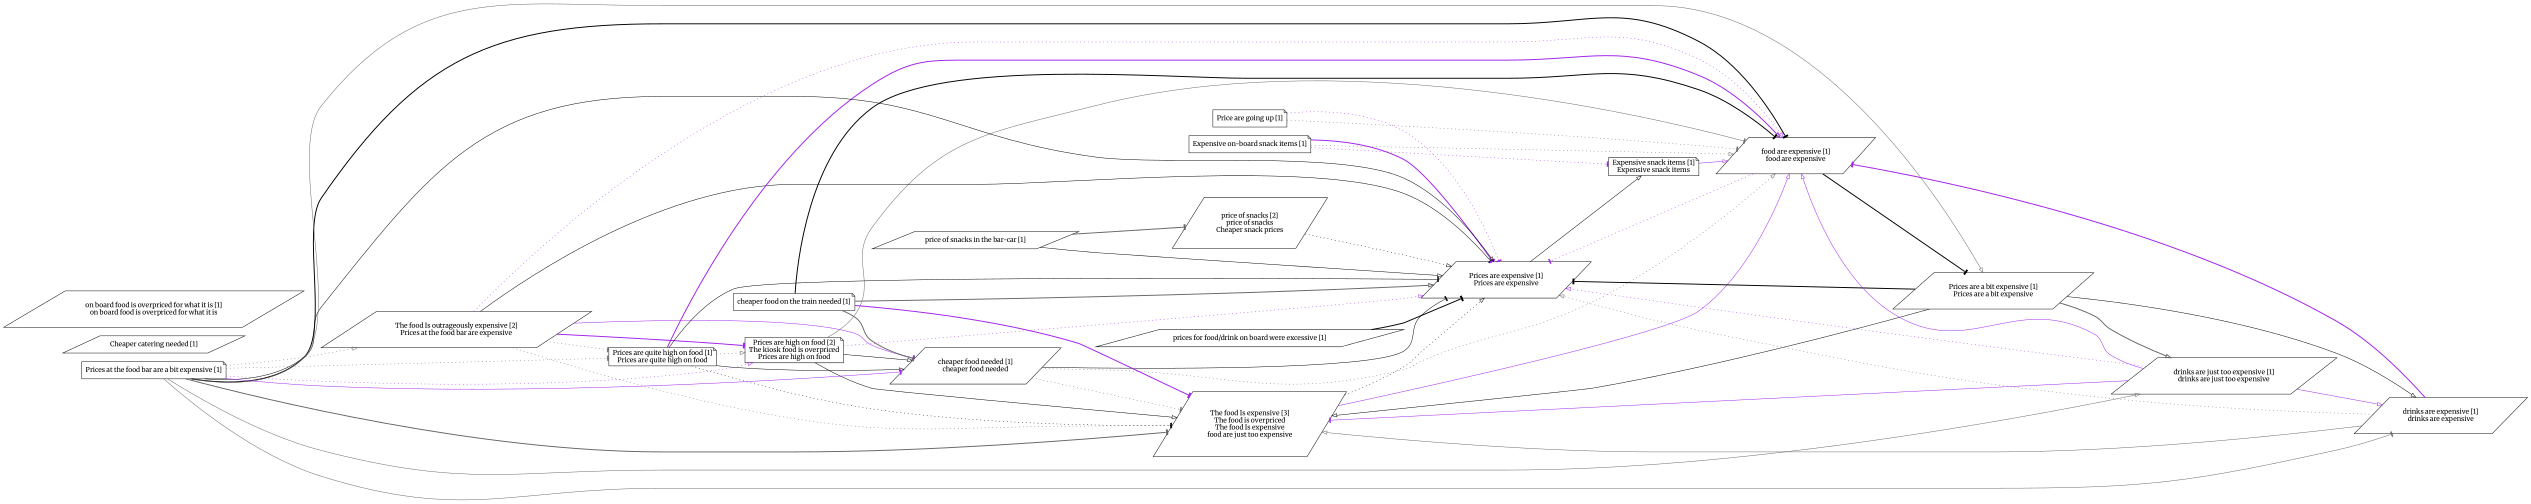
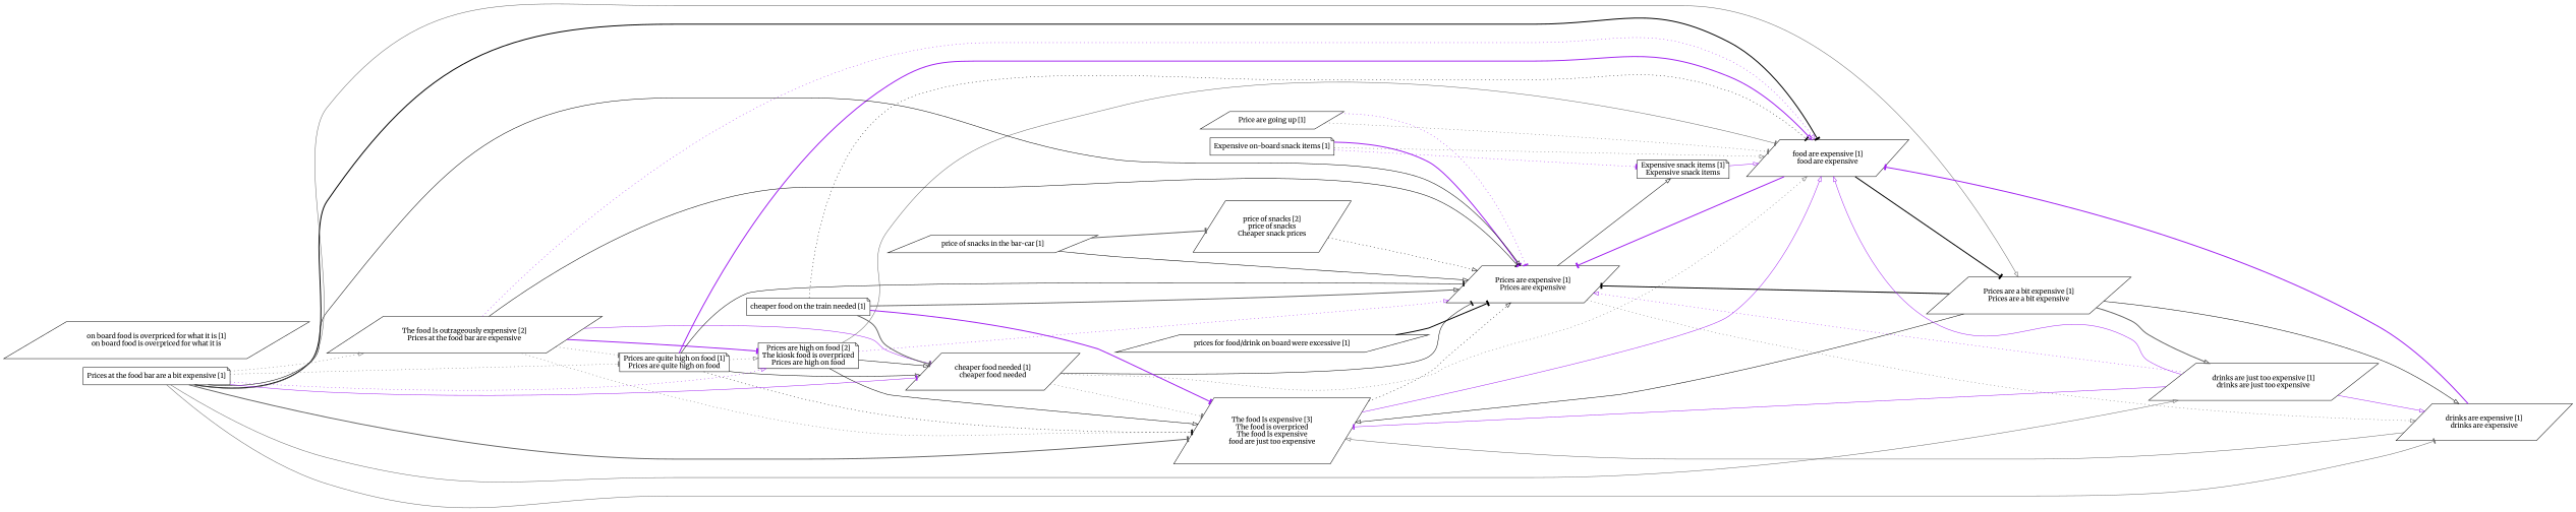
  digraph {
    fontname=Merriweather
    rankdir=LR
    node [fontname=Merriweather shape=parallelogram]
    edge [arrowhead=onormal color=gray40 fontname=Merriweather style=solid]
    "The food Is expensive [3]\nThe food is overpriced\nThe food Is expensive\nfood are just too expensive"
    "Prices are expensive [1]\nPrices are expensive"
    "food are expensive [1]\nfood are expensive"
    "Expensive snack items [1]\nExpensive snack items" [shape=note]
    "Prices are a bit expensive [1]\nPrices are a bit expensive"
    "Prices are high on food [2]\nThe kiosk food is overpriced\nPrices are high on food" [shape=note]
    "cheaper food needed [1]\ncheaper food needed"
    "price of snacks [2]\nprice of snacks\nCheaper snack prices"
    "The food Is outrageously expensive [2]\nPrices at the food bar are expensive"
    "Prices are quite high on food [1]\nPrices are quite high on food" [shape=note]
-   "Cheaper catering needed [1]"
    "Expensive on-board snack items [1]" [shape=note]
-   "Price are going up [1]" [shape=note]
+   "Price are going up [1]"
    "Prices at the food bar are a bit expensive [1]" [shape=note]
    "drinks are just too expensive [1]\ndrinks are just too expensive"
    "drinks are expensive [1]\ndrinks are expensive"
    "cheaper food on the train needed [1]" [shape=note]
    "on board food is overpriced for what it is [1]\non board food is overpriced for what it is"
    "price of snacks in the bar-car [1]"
    "prices for food/drink on board were excessive [1]"
    "The food Is expensive [3]\nThe food is overpriced\nThe food Is expensive\nfood are just too expensive" -> "Prices are expensive [1]\nPrices are expensive" [color=black style=dotted]
    "The food Is expensive [3]\nThe food is overpriced\nThe food Is expensive\nfood are just too expensive" -> "food are expensive [1]\nfood are expensive" [color=purple]
    "Prices are expensive [1]\nPrices are expensive" -> "Expensive snack items [1]\nExpensive snack items" [color=black]
-   "food are expensive [1]\nfood are expensive" -> "Prices are expensive [1]\nPrices are expensive" [arrowhead=tee color=purple style=dotted]
+   "food are expensive [1]\nfood are expensive" -> "Prices are expensive [1]\nPrices are expensive" [arrowhead=tee color=purple style=bold]
    "food are expensive [1]\nfood are expensive" -> "Prices are a bit expensive [1]\nPrices are a bit expensive" [arrowhead=tee color=black style=bold]
    "Expensive snack items [1]\nExpensive snack items" -> "food are expensive [1]\nfood are expensive" [color=purple]
    "Prices are a bit expensive [1]\nPrices are a bit expensive" -> "The food Is expensive [3]\nThe food is overpriced\nThe food Is expensive\nfood are just too expensive" [color=black]
    "Prices are a bit expensive [1]\nPrices are a bit expensive" -> "Prices are expensive [1]\nPrices are expensive" [arrowhead=tee color=black style=bold]
    "Prices are a bit expensive [1]\nPrices are a bit expensive" -> "drinks are just too expensive [1]\ndrinks are just too expensive" [style=bold]
    "Prices are a bit expensive [1]\nPrices are a bit expensive" -> "drinks are expensive [1]\ndrinks are expensive" [color=black]
    "Prices are high on food [2]\nThe kiosk food is overpriced\nPrices are high on food" -> "The food Is expensive [3]\nThe food is overpriced\nThe food Is expensive\nfood are just too expensive" [color=black]
    "Prices are high on food [2]\nThe kiosk food is overpriced\nPrices are high on food" -> "Prices are expensive [1]\nPrices are expensive" [color=purple style=dotted]
    "Prices are high on food [2]\nThe kiosk food is overpriced\nPrices are high on food" -> "food are expensive [1]\nfood are expensive" [arrowhead=tee]
    "Prices are high on food [2]\nThe kiosk food is overpriced\nPrices are high on food" -> "cheaper food needed [1]\ncheaper food needed" [color=black]
    "cheaper food needed [1]\ncheaper food needed" -> "The food Is expensive [3]\nThe food is overpriced\nThe food Is expensive\nfood are just too expensive" [arrowhead=tee style=dotted]
    "cheaper food needed [1]\ncheaper food needed" -> "Prices are expensive [1]\nPrices are expensive" [arrowhead=tee color=black]
    "cheaper food needed [1]\ncheaper food needed" -> "food are expensive [1]\nfood are expensive" [style=dotted]
    "price of snacks [2]\nprice of snacks\nCheaper snack prices" -> "Prices are expensive [1]\nPrices are expensive" [color=black style=dotted]
    "The food Is outrageously expensive [2]\nPrices at the food bar are expensive" -> "The food Is expensive [3]\nThe food is overpriced\nThe food Is expensive\nfood are just too expensive" [arrowhead=tee style=dotted]
    "The food Is outrageously expensive [2]\nPrices at the food bar are expensive" -> "Prices are expensive [1]\nPrices are expensive" [arrowhead=tee color=black]
    "The food Is outrageously expensive [2]\nPrices at the food bar are expensive" -> "food are expensive [1]\nfood are expensive" [color=purple style=dotted]
    "The food Is outrageously expensive [2]\nPrices at the food bar are expensive" -> "Prices are high on food [2]\nThe kiosk food is overpriced\nPrices are high on food" [arrowhead=tee color=purple style=bold]
    "The food Is outrageously expensive [2]\nPrices at the food bar are expensive" -> "cheaper food needed [1]\ncheaper food needed" [arrowhead=tee color=purple]
    "The food Is outrageously expensive [2]\nPrices at the food bar are expensive" -> "Prices are quite high on food [1]\nPrices are quite high on food" [arrowhead=tee style=dotted]
    "Prices are quite high on food [1]\nPrices are quite high on food" -> "The food Is expensive [3]\nThe food is overpriced\nThe food Is expensive\nfood are just too expensive" [arrowhead=tee color=black style=dotted]
    "Prices are quite high on food [1]\nPrices are quite high on food" -> "Prices are expensive [1]\nPrices are expensive" [arrowhead=tee color=black]
    "Prices are quite high on food [1]\nPrices are quite high on food" -> "food are expensive [1]\nfood are expensive" [color=purple style=bold]
    "Prices are quite high on food [1]\nPrices are quite high on food" -> "Prices are high on food [2]\nThe kiosk food is overpriced\nPrices are high on food" [style=dotted]
    "Prices are quite high on food [1]\nPrices are quite high on food" -> "cheaper food needed [1]\ncheaper food needed" [color=black]
    "Expensive on-board snack items [1]" -> "Prices are expensive [1]\nPrices are expensive" [arrowhead=tee color=purple style=bold]
    "Expensive on-board snack items [1]" -> "food are expensive [1]\nfood are expensive" [style=dotted]
    "Expensive on-board snack items [1]" -> "Expensive snack items [1]\nExpensive snack items" [arrowhead=tee color=purple style=dotted]
    "Price are going up [1]" -> "Prices are expensive [1]\nPrices are expensive" [arrowhead=tee color=purple style=dotted]
    "Price are going up [1]" -> "food are expensive [1]\nfood are expensive" [arrowhead=tee style=dotted]
    "Prices at the food bar are a bit expensive [1]" -> "The food Is expensive [3]\nThe food is overpriced\nThe food Is expensive\nfood are just too expensive" [arrowhead=tee style=bold]
    "Prices at the food bar are a bit expensive [1]" -> "Prices are expensive [1]\nPrices are expensive" [color=black]
    "Prices at the food bar are a bit expensive [1]" -> "food are expensive [1]\nfood are expensive" [arrowhead=tee color=black style=bold]
    "Prices at the food bar are a bit expensive [1]" -> "Prices are a bit expensive [1]\nPrices are a bit expensive"
    "Prices at the food bar are a bit expensive [1]" -> "Prices are high on food [2]\nThe kiosk food is overpriced\nPrices are high on food" [color=purple style=dotted]
    "Prices at the food bar are a bit expensive [1]" -> "cheaper food needed [1]\ncheaper food needed" [arrowhead=tee color=purple]
    "Prices at the food bar are a bit expensive [1]" -> "The food Is outrageously expensive [2]\nPrices at the food bar are expensive" [style=dotted]
    "Prices at the food bar are a bit expensive [1]" -> "Prices are quite high on food [1]\nPrices are quite high on food" [arrowhead=tee style=dotted]
    "Prices at the food bar are a bit expensive [1]" -> "drinks are just too expensive [1]\ndrinks are just too expensive"
    "Prices at the food bar are a bit expensive [1]" -> "drinks are expensive [1]\ndrinks are expensive" [arrowhead=tee]
    "drinks are just too expensive [1]\ndrinks are just too expensive" -> "The food Is expensive [3]\nThe food is overpriced\nThe food Is expensive\nfood are just too expensive" [arrowhead=tee color=purple]
    "drinks are just too expensive [1]\ndrinks are just too expensive" -> "Prices are expensive [1]\nPrices are expensive" [color=purple style=dotted]
    "drinks are just too expensive [1]\ndrinks are just too expensive" -> "food are expensive [1]\nfood are expensive" [color=purple]
    "drinks are just too expensive [1]\ndrinks are just too expensive" -> "drinks are expensive [1]\ndrinks are expensive" [color=purple]
    "drinks are expensive [1]\ndrinks are expensive" -> "The food Is expensive [3]\nThe food is overpriced\nThe food Is expensive\nfood are just too expensive"
-   "drinks are expensive [1]\ndrinks are expensive" -> "Prices are expensive [1]\nPrices are expensive" [style=dotted]
+   "Prices are expensive [1]\nPrices are expensive" -> "drinks are expensive [1]\ndrinks are expensive" [style=dotted]
    "drinks are expensive [1]\ndrinks are expensive" -> "food are expensive [1]\nfood are expensive" [arrowhead=tee color=purple style=bold]
    "cheaper food on the train needed [1]" -> "The food Is expensive [3]\nThe food is overpriced\nThe food Is expensive\nfood are just too expensive" [arrowhead=tee color=purple style=bold]
    "cheaper food on the train needed [1]" -> "Prices are expensive [1]\nPrices are expensive" [style=bold]
-   "cheaper food on the train needed [1]" -> "food are expensive [1]\nfood are expensive" [arrowhead=tee color=black style=bold]
+   "cheaper food on the train needed [1]" -> "food are expensive [1]\nfood are expensive" [arrowhead=tee color=black style=dotted]
    "cheaper food on the train needed [1]" -> "cheaper food needed [1]\ncheaper food needed" [arrowhead=tee style=bold]
    "price of snacks in the bar-car [1]" -> "Prices are expensive [1]\nPrices are expensive" [color=black]
    "price of snacks in the bar-car [1]" -> "price of snacks [2]\nprice of snacks\nCheaper snack prices" [arrowhead=tee style=bold]
    "prices for food/drink on board were excessive [1]" -> "Prices are expensive [1]\nPrices are expensive" [arrowhead=tee color=black style=bold]
  }
